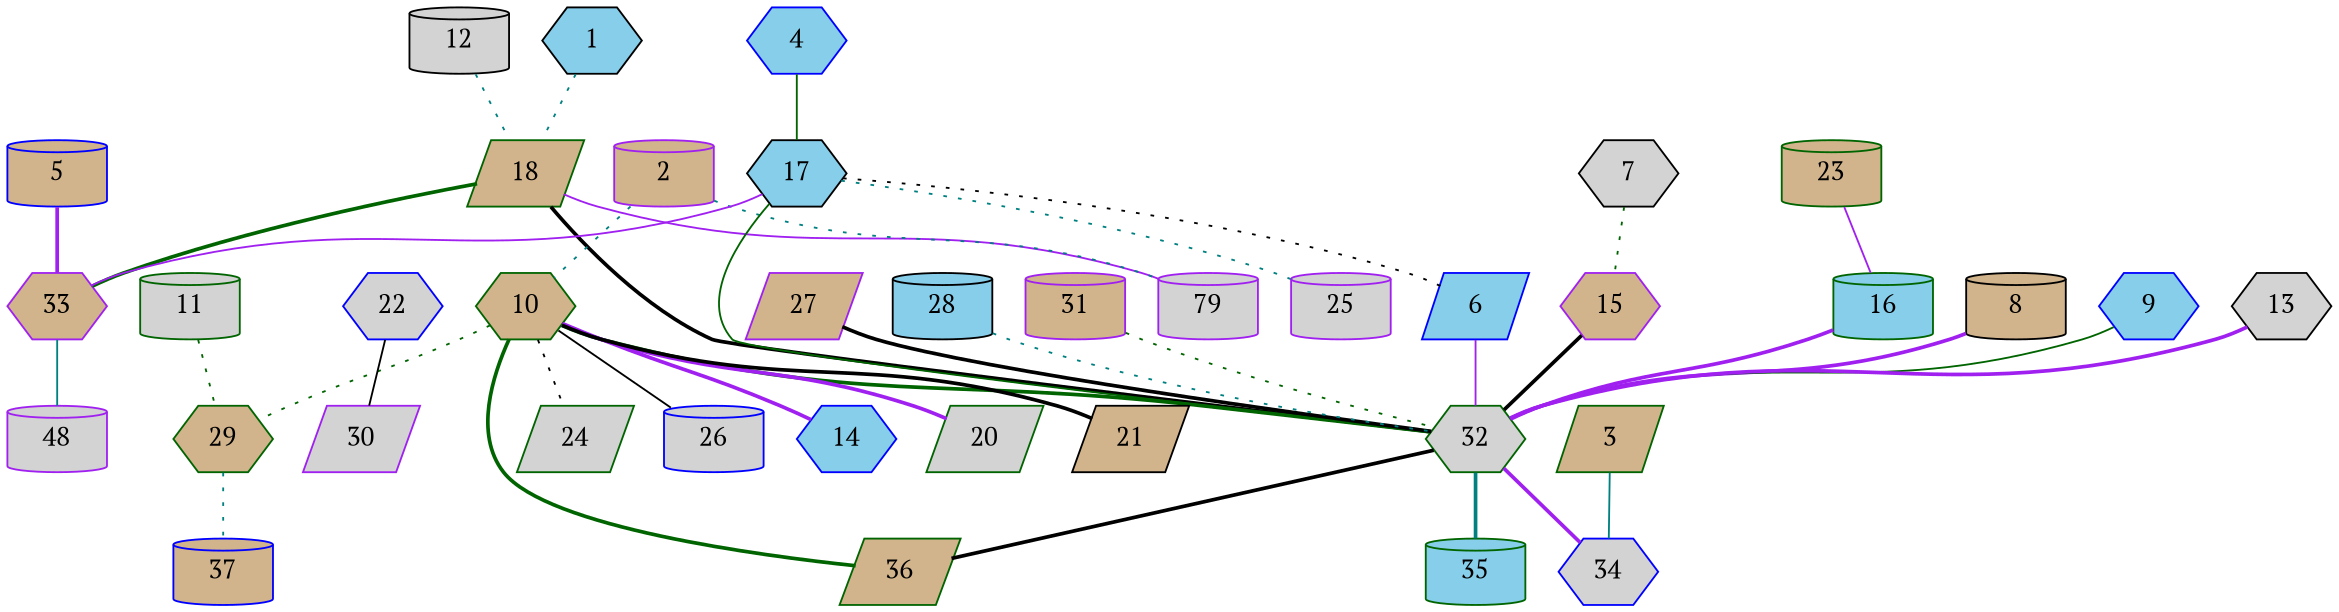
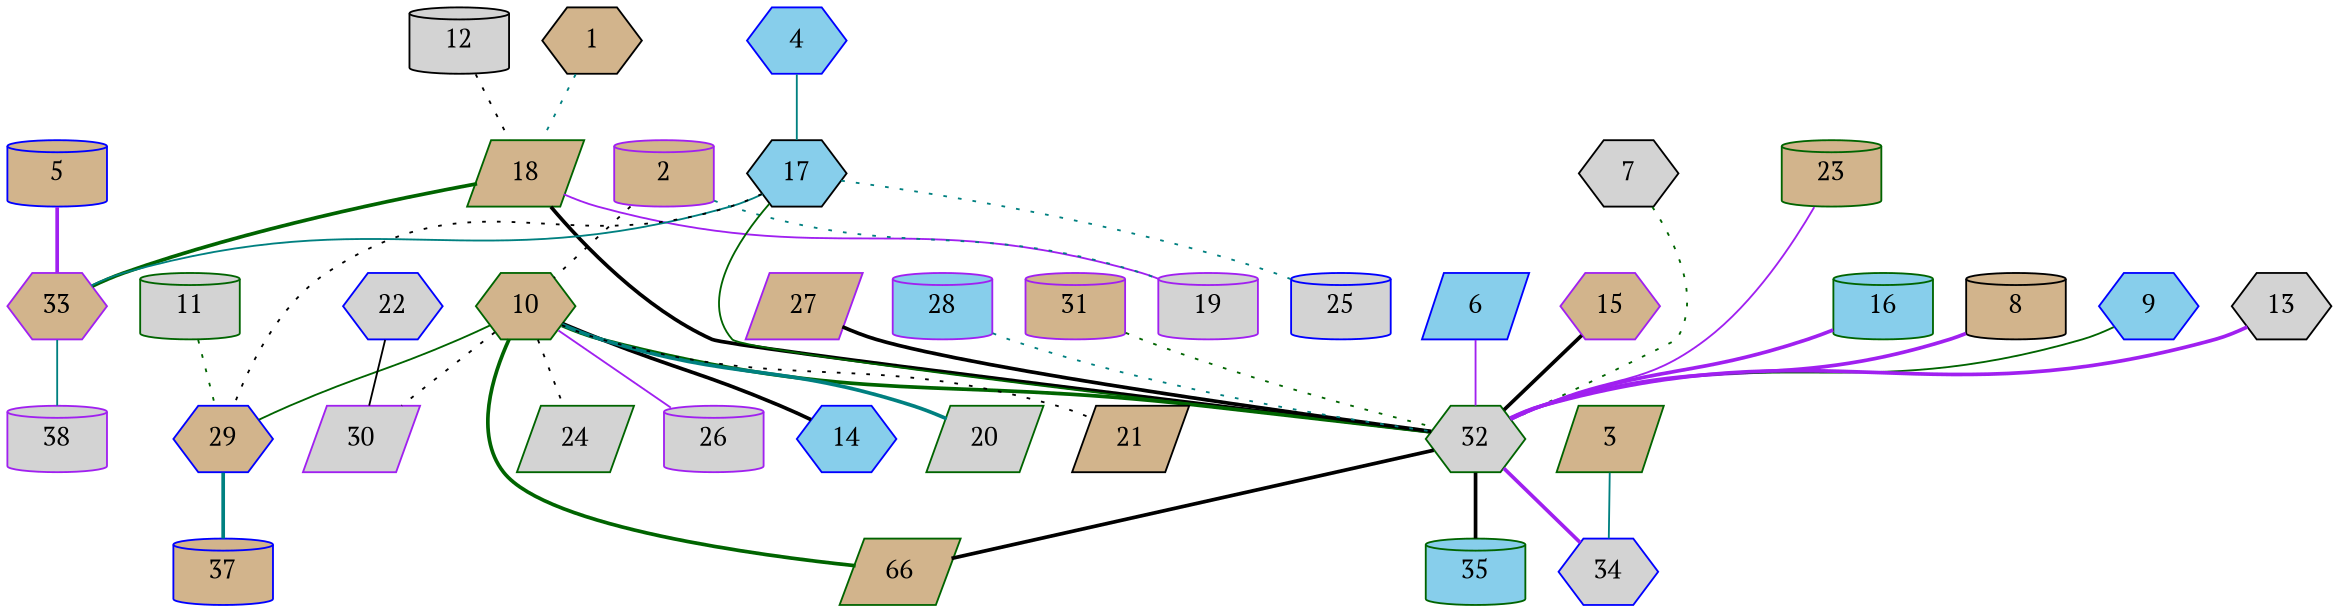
  graph {
    fontname="PT Serif"
    node [color=darkgreen fillcolor=tan fontname="PT Serif" shape=cylinder style=filled]
    edge [color=black fontname="PT Serif" style=dotted weight=1.0]
-   1 [color=black fillcolor=skyblue shape=hexagon]
+   1 [color=black shape=hexagon]
    18 [shape=parallelogram]
    32 [fillcolor=lightgrey shape=hexagon]
    33 [color=purple shape=hexagon]
-   19 [color=purple fillcolor=lightgrey label=79]
+   19 [color=purple fillcolor=lightgrey]
    2 [color=purple]
    10 [shape=hexagon]
    14 [color=blue fillcolor=skyblue shape=hexagon]
    20 [fillcolor=lightgrey shape=parallelogram]
    21 [color=black shape=parallelogram]
    24 [fillcolor=lightgrey shape=parallelogram]
-   26 [color=blue fillcolor=lightgrey]
-   29 [shape=hexagon]
+   26 [color=purple fillcolor=lightgrey]
+   29 [color=blue shape=hexagon]
    30 [color=purple fillcolor=lightgrey shape=parallelogram]
-   36 [shape=parallelogram]
+   36 [shape=parallelogram label=66]
    3 [shape=parallelogram]
    34 [color=blue fillcolor=lightgrey shape=hexagon]
    35 [fillcolor=skyblue]
    4 [color=blue fillcolor=skyblue shape=hexagon]
    17 [color=black fillcolor=skyblue shape=hexagon]
-   25 [color=purple fillcolor=lightgrey]
+   25 [color=blue fillcolor=lightgrey]
    5 [color=blue]
    6 [color=blue fillcolor=skyblue shape=parallelogram]
    7 [color=black fillcolor=lightgrey shape=hexagon]
    8 [color=black]
    9 [color=blue fillcolor=skyblue shape=hexagon]
    37 [color=blue]
    11 [fillcolor=lightgrey]
    12 [color=black fillcolor=lightgrey]
    13 [color=black fillcolor=lightgrey shape=hexagon]
    15 [color=purple shape=hexagon]
    16 [fillcolor=skyblue]
-   38 [color=purple fillcolor=lightgrey label=48]
+   38 [color=purple fillcolor=lightgrey]
    22 [color=blue fillcolor=lightgrey shape=hexagon]
    23
    27 [color=purple shape=parallelogram]
-   28 [color=black fillcolor=skyblue]
+   28 [color=purple fillcolor=skyblue]
    31 [color=purple]
    1 -- 18 [color=teal]
    18 -- 32 [style=bold]
    18 -- 33 [color=darkgreen style=bold]
    18 -- 19 [color=purple style=solid]
    32 -- 36 [style=bold]
    32 -- 34 [color=purple style=bold]
-   32 -- 35 [color=teal style=bold]
+   32 -- 35 [style=bold]
    33 -- 38 [color=teal style=solid]
    2 -- 19 [color=teal]
-   2 -- 10 [color=teal]
+   2 -- 10
    10 -- 32 [color=darkgreen style=bold]
-   10 -- 14 [color=purple style=bold]
-   10 -- 20 [color=purple style=bold]
-   10 -- 21 [style=bold]
+   10 -- 14 [style=bold]
+   10 -- 20 [color=teal style=bold]
+   10 -- 21
    10 -- 24
-   10 -- 26 [style=solid]
-   10 -- 29 [color=darkgreen]
+   10 -- 26 [color=purple style=solid]
+   10 -- 29 [color=darkgreen style=solid]
+   10 -- 30
    10 -- 36 [color=darkgreen style=bold]
-   29 -- 37 [color=teal]
+   29 -- 37 [color=teal style=bold]
    3 -- 34 [color=teal style=solid]
-   4 -- 17 [color=darkgreen style=solid]
+   4 -- 17 [color=teal style=solid]
    17 -- 32 [color=darkgreen style=solid]
-   17 -- 33 [color=purple style=solid]
-   17 -- 6
+   17 -- 33 [color=teal style=solid]
+   17 -- 29
    17 -- 25 [color=teal]
    5 -- 33 [color=purple style=bold]
    6 -- 32 [color=purple style=solid]
-   7 -- 15 [color=darkgreen]
+   7 -- 32 [color=darkgreen]
    8 -- 32 [color=purple style=bold]
    9 -- 32 [color=darkgreen style=solid]
    11 -- 29 [color=darkgreen]
-   12 -- 18 [color=teal]
+   12 -- 18
    13 -- 32 [color=purple style=bold]
    15 -- 32 [style=bold]
    16 -- 32 [color=purple style=bold]
    22 -- 30 [style=solid]
-   23 -- 16 [color=purple style=solid]
+   23 -- 32 [color=purple style=solid]
    27 -- 32 [style=bold]
    28 -- 32 [color=teal]
    31 -- 32 [color=darkgreen]
  }
